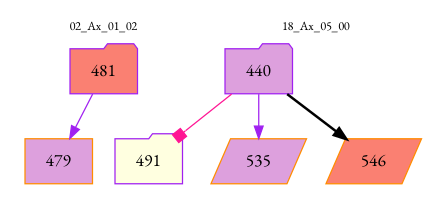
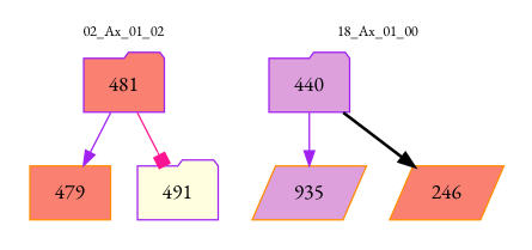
  digraph {
    fontname="EB Garamond"
    node [color=purple fillcolor=salmon fontname="EB Garamond" shape=folder style=filled]
    edge [arrowhead=normal color=purple fontname="EB Garamond" style=solid]
    n1 [label=481]
-   n2 [color=darkorange fillcolor=plum label=479 shape=box]
+   n2 [color=darkorange label=479 shape=box]
    n3 [fillcolor=lightyellow label=491]
    n4 [fillcolor=plum label=440]
-   n5 [color=darkorange fillcolor=plum label=535 shape=parallelogram]
-   n6 [color=darkorange label=546 shape=parallelogram]
+   n5 [color=darkorange fillcolor=plum label=935 shape=parallelogram]
+   n6 [color=darkorange label=246 shape=parallelogram]
    subgraph cluster_1 {
      color=white
      fontsize=10
      label="02_Ax_01_02"
      n1
      n2
      n3
    }
    subgraph cluster_2 {
      color=white
      fontsize=10
-     label="18_Ax_05_00"
+     label="18_Ax_01_00"
      n4
      n5
      n6
    }
    n1 -> n2
-   n4 -> n3 [arrowhead=box color=deeppink]
+   n1 -> n3 [arrowhead=box color=deeppink]
    n4 -> n5
    n4 -> n6 [color=black style=bold]
  }
